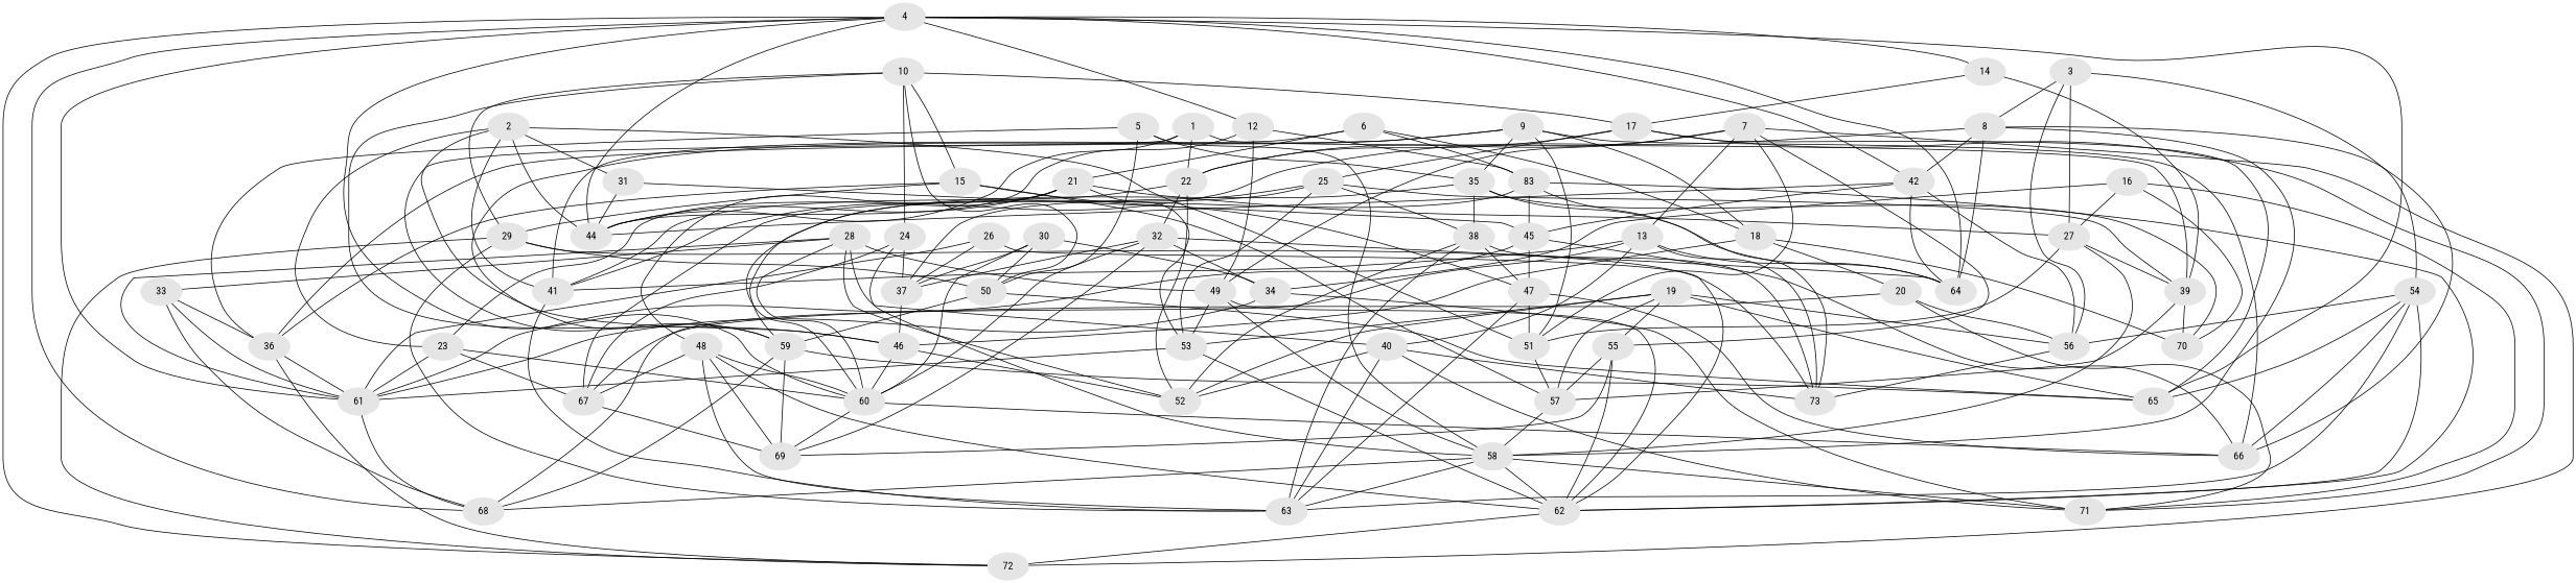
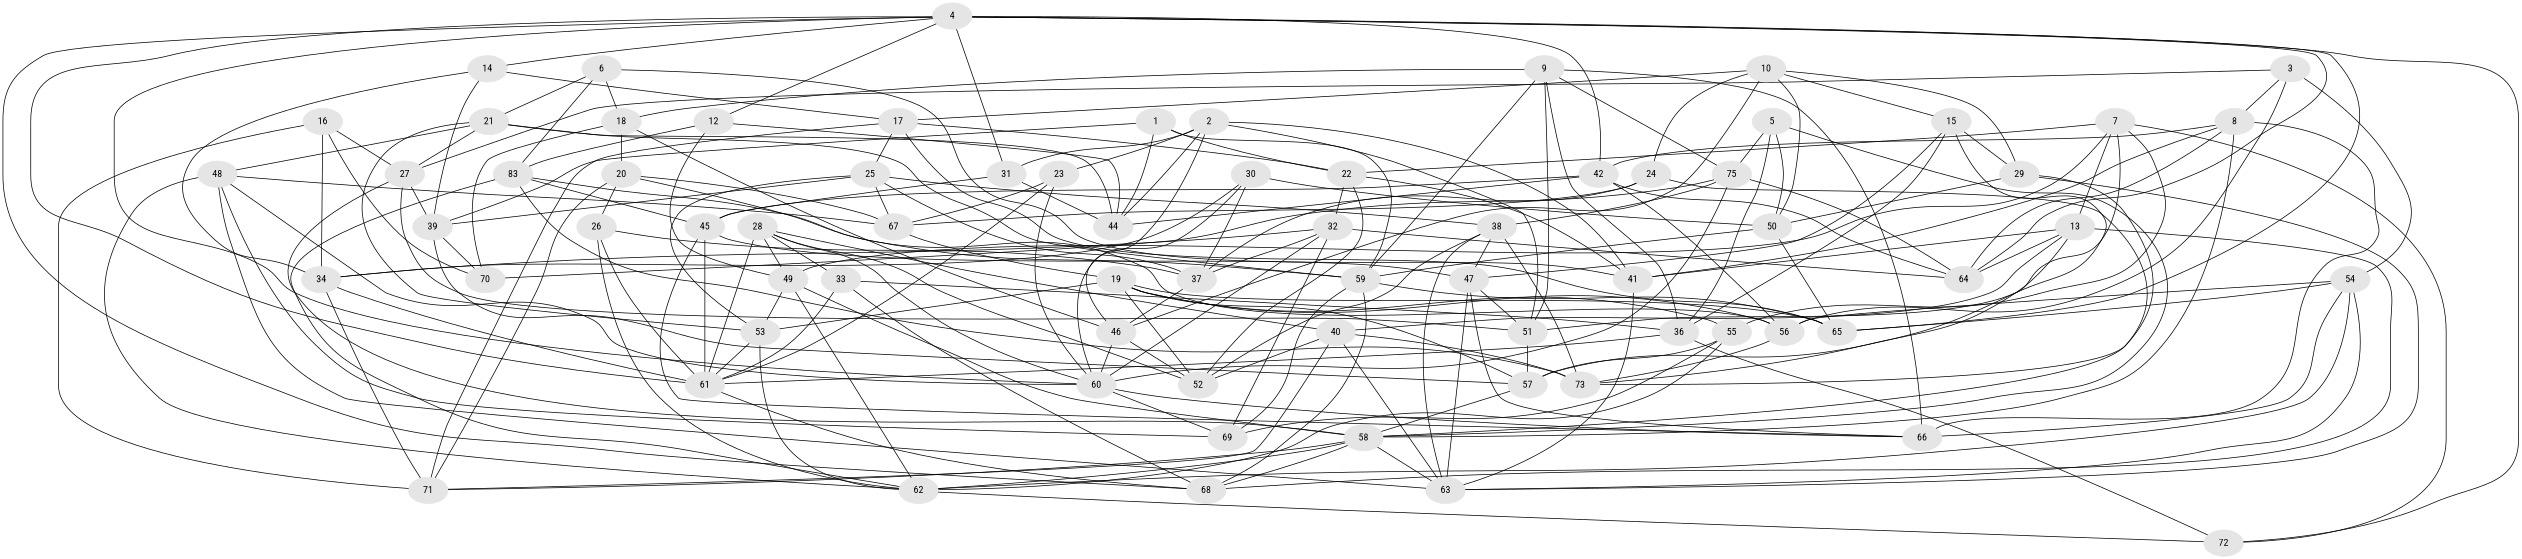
  graph {
    fontname="Roboto Condensed"
    node [color=gray90 fontname="Roboto Condensed" style=filled]
    edge [fontname="Roboto Condensed" weight=1.0]
    1
    22
    39
    44
    59
    41
    52
    32
    70
    57
    65
    68
    69
    2
    23
    31
    46
    51
    60
    61
    67
    45
    63
    3
    8
    27
    54
    56
    42
    64
    58
    66
    62
    73
    4
    12
    14
    72
    n39 [label=83]
    49
    17
    34
    5
-   35
+   35 [label=75]
    36
    50
    38
    71
    6
    18
    21
    20
    53
    48
    7
    13
    55
    40
    9
    10
    15
    24
    29
    47
    25
    37
    16
    26
    19
    28
    33
    30
    1 -- 22
    1 -- 39
    1 -- 44
    1 -- 59
    22 -- 41
    22 -- 52
    22 -- 32
    39 -- 70
    39 -- 57
    59 -- 65
    59 -- 68
    59 -- 69
    41 -- 63
    32 -- 69
    32 -- 60
    32 -- 64
    32 -- 34
    32 -- 37
    57 -- 58
    2 -- 44
    2 -- 41
    2 -- 23
    2 -- 31
    2 -- 46
    2 -- 51
    23 -- 60
    23 -- 61
    23 -- 67
    31 -- 44
    31 -- 45
    46 -- 52
    46 -- 60
    51 -- 57
    60 -- 69
    60 -- 66
    61 -- 68
-   67 -- 69
+   67 -- 19
    45 -- 61
    45 -- 66
    45 -- 47
    3 -- 8
    3 -- 27
    3 -- 54
    3 -- 56
    8 -- 41
    8 -- 42
    8 -- 64
    8 -- 58
    8 -- 66
    27 -- 39
    27 -- 51
    27 -- 58
    54 -- 65
    54 -- 63
    54 -- 56
    54 -- 66
    54 -- 62
    56 -- 73
    42 -- 44
    42 -- 45
    42 -- 56
    42 -- 64
    58 -- 68
    58 -- 63
    58 -- 62
    58 -- 71
    62 -- 72 [weight=2.0]
    4 -- 65
    4 -- 68
-   4 -- 44
+   4 -- 31
    4 -- 60
    4 -- 61
    4 -- 42
    4 -- 64
    4 -- 12
    4 -- 14
    4 -- 72
    12 -- 44
    12 -- n39
    12 -- 49
    14 -- 39
    14 -- 17
+   14 -- 34
    n39 -- 59
    n39 -- 45
    n39 -- 62
    n39 -- 73
    49 -- 58
    49 -- 62
    49 -- 53
    17 -- 22
    17 -- 65
    17 -- 71
    17 -- 25
    34 -- 61
    34 -- 71
    5 -- 58
    5 -- 35
    5 -- 36
    5 -- 50
    35 -- 70
    35 -- 60
    35 -- 64
    35 -- 38
    36 -- 61
    36 -- 72
    50 -- 59
    50 -- 65
    38 -- 52
    38 -- 63
    38 -- 73
    38 -- 47
    6 -- 41
    6 -- n39
    6 -- 18
    6 -- 21
    18 -- 70
    18 -- 46
    18 -- 20 [weight=2.0]
    21 -- 44
-   21 -- 23
+   21 -- 59
    21 -- 27
    21 -- 53
    21 -- 48
    20 -- 67
    20 -- 56
    20 -- 71
+   20 -- 26
    53 -- 61
    53 -- 62
    48 -- 69
    48 -- 60
    48 -- 67
    48 -- 63
    48 -- 62
    7 -- 22
    7 -- 51
    7 -- 72
    7 -- 49
    7 -- 13
    7 -- 55
    13 -- 41
    13 -- 68
    13 -- 64
    13 -- 73
    13 -- 40
    55 -- 57
    55 -- 69
    55 -- 62
    40 -- 52
    40 -- 63
    40 -- 73
    40 -- 71
    9 -- 59
    9 -- 51
    9 -- 66
    9 -- 35
    9 -- 36
    9 -- 18
    10 -- 46
    10 -- 17
    10 -- 50
    10 -- 15
    10 -- 24
    10 -- 29
    15 -- 57
    15 -- 36
    15 -- 29
    15 -- 47
    24 -- 67
    24 -- 58
    24 -- 37
    29 -- 63
    29 -- 73
-   29 -- 72
    29 -- 50
    47 -- 51
    47 -- 63
    47 -- 66
    25 -- 39
    25 -- 67
    25 -- 38
    25 -- 53
    25 -- 37
    37 -- 46
    16 -- 70
    16 -- 27
    16 -- 34
    16 -- 71
    26 -- 61
    26 -- 62
    26 -- 37
    19 -- 52
    19 -- 57
    19 -- 65
    19 -- 56
    19 -- 53
    19 -- 55
    28 -- 52
    28 -- 60
    28 -- 61
    28 -- 49
    28 -- 40
    28 -- 33
    33 -- 68
    33 -- 61
    33 -- 36
    30 -- 60
    30 -- 34
    30 -- 50
    30 -- 37
  }
